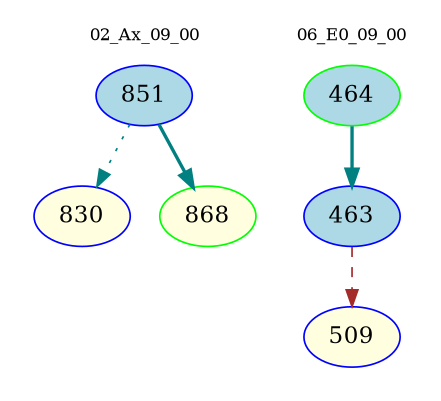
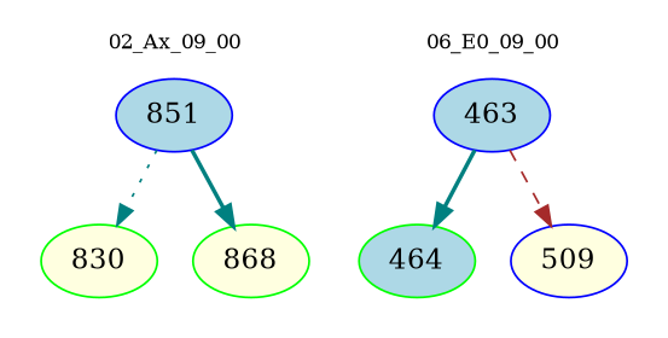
  digraph {
    node [color=blue fillcolor=lightblue style=filled]
    edge [color=teal style=bold]
    n1 [label=851]
-   n2 [fillcolor=lightyellow label=830]
+   n2 [color=green fillcolor=lightyellow label=830]
    n3 [color=green fillcolor=lightyellow label=868]
    n4 [label=463]
    n5 [color=green label=464]
    n6 [fillcolor=lightyellow label=509]
    subgraph cluster_1 {
      color=white
      fontsize=10
      label="02_Ax_09_00"
      n1
      n2
      n3
    }
    subgraph cluster_2 {
      color=white
      fontsize=10
      label="06_E0_09_00"
      n4
      n5
      n6
    }
    n1 -> n2 [style=dotted]
    n1 -> n3
-   n5 -> n4
+   n4 -> n5
    n4 -> n6 [color=brown style=dashed]
  }
